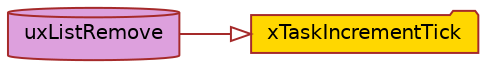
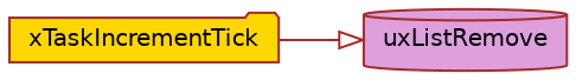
  digraph {
    rankdir=LR
    node [color=brown fontname=Helvetica fontsize=10 style=filled]
    n1 [fillcolor=gold fontcolor=black height=0.2 label=xTaskIncrementTick shape=folder width=0.4]
    n2 [fillcolor=plum height=0.2 label=uxListRemove shape=cylinder width=0.4]
-   n2 -> n1 [color=brown fontname=Helvetica fontsize=10 labelfontname=Helvetica labelfontsize=10 style=solid arrowhead=onormal]
+   n1 -> n2 [color=brown fontname=Helvetica fontsize=10 labelfontname=Helvetica labelfontsize=10 style=solid arrowhead=onormal]
  }
